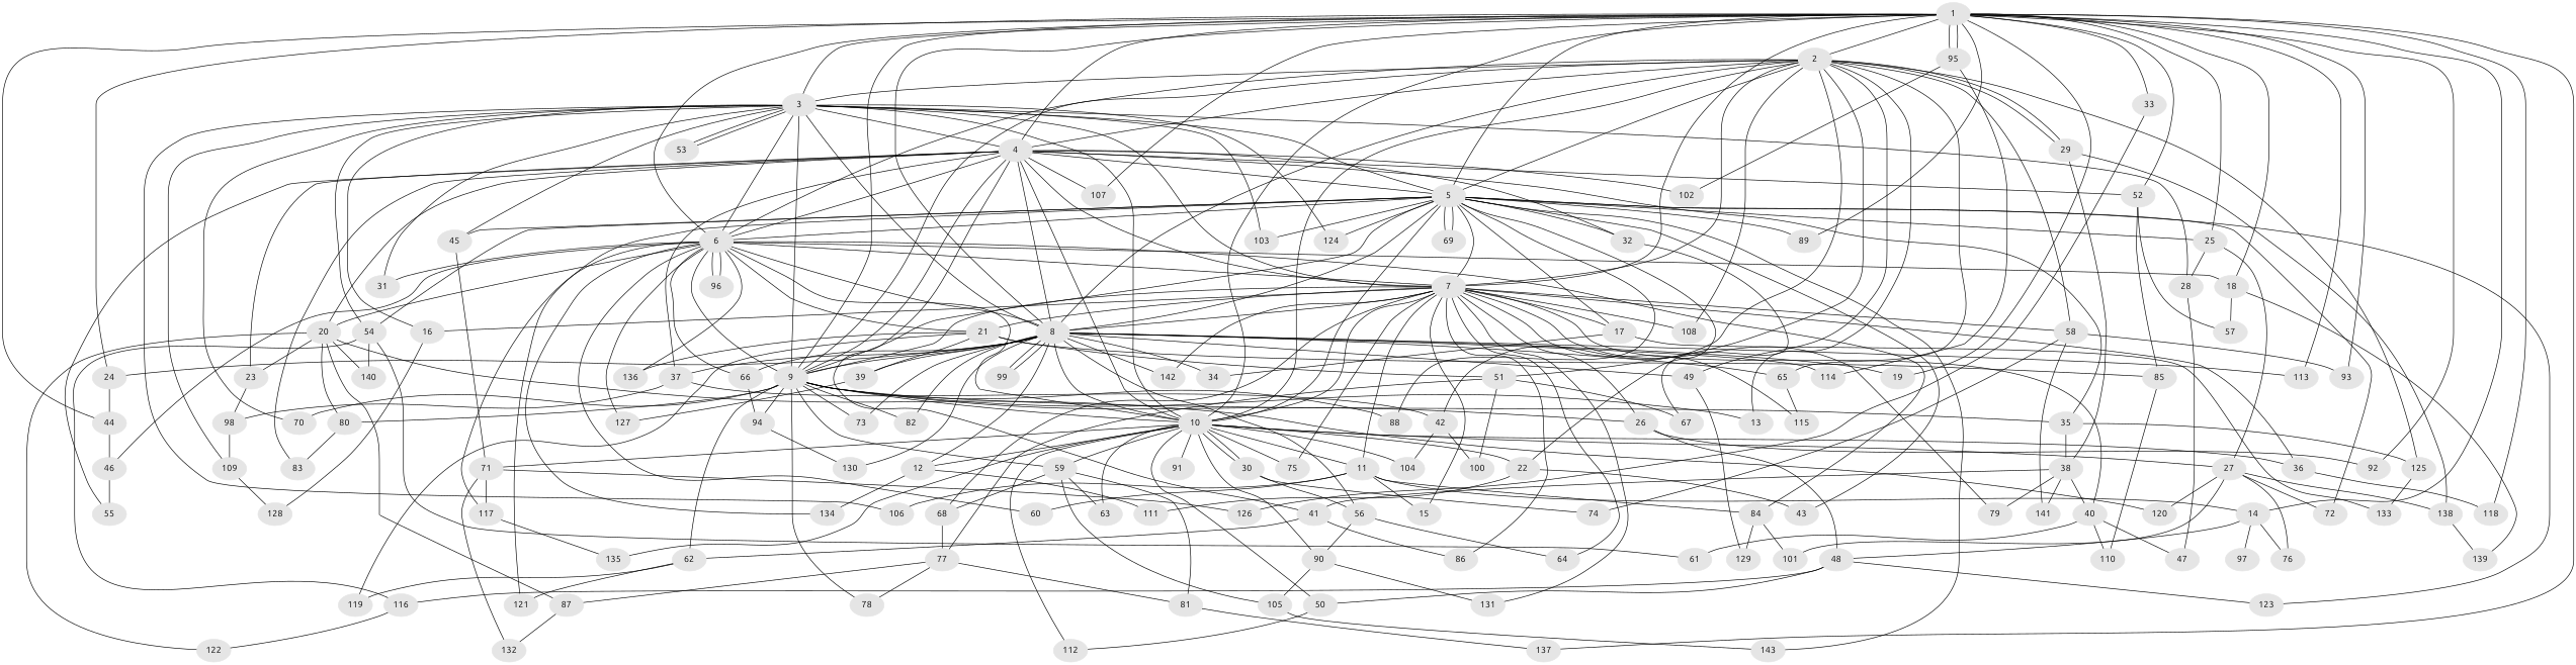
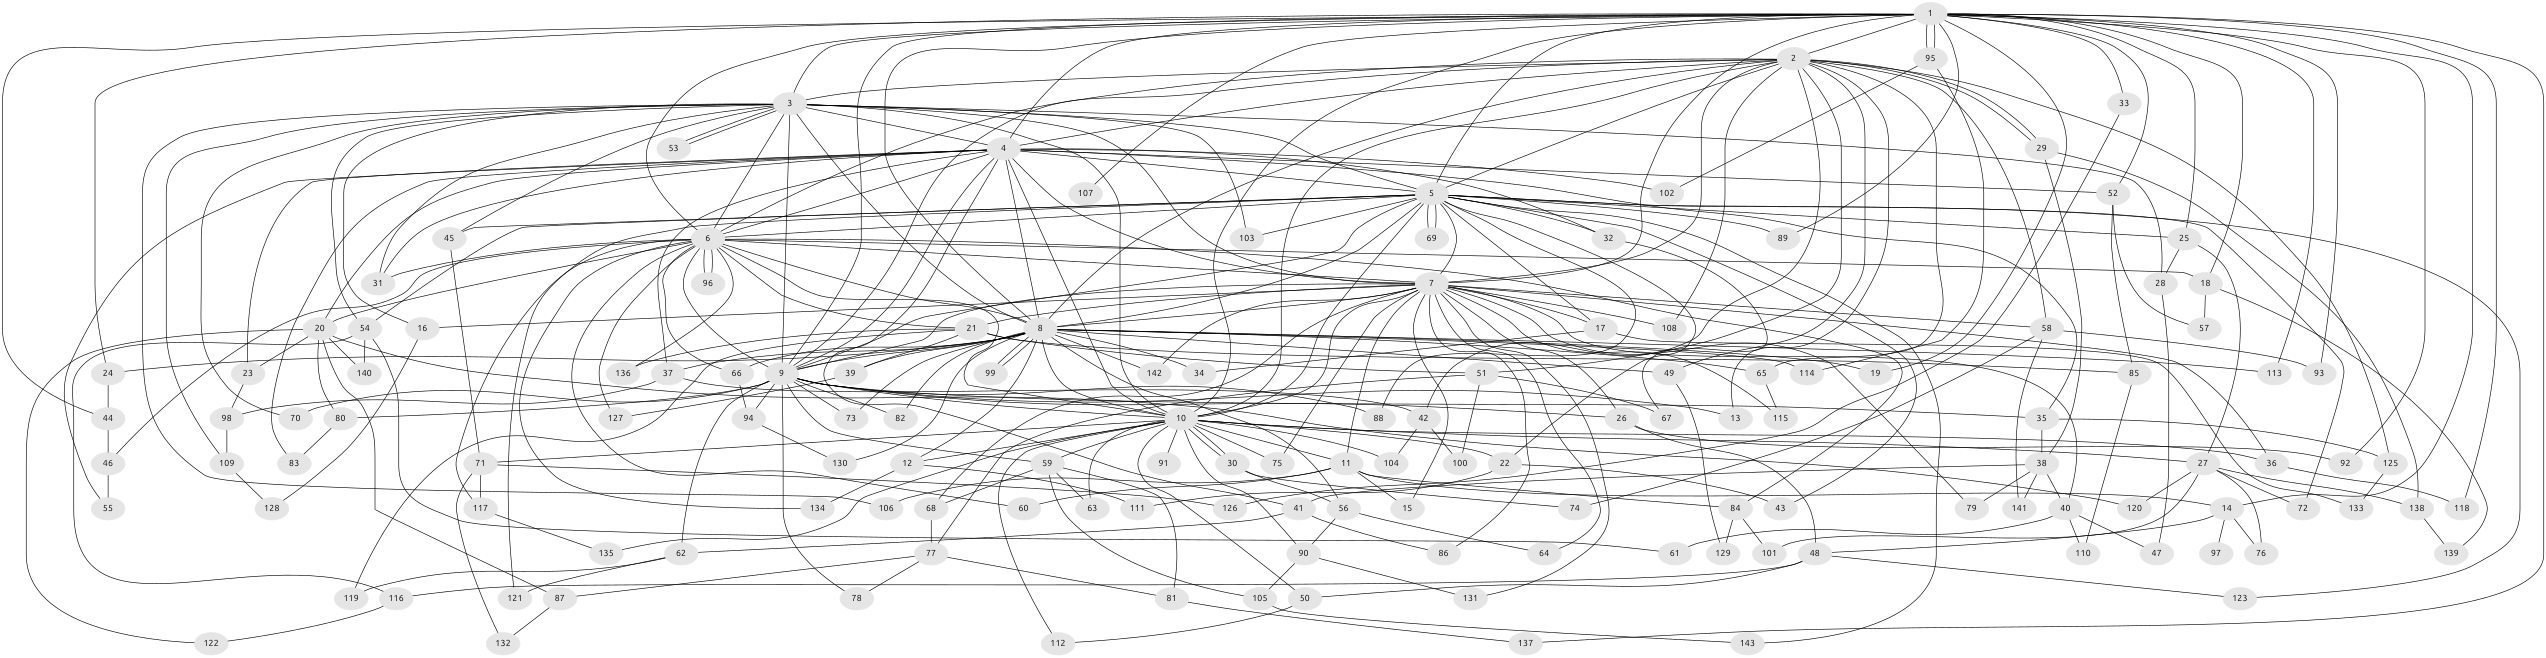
  graph {
    fontname=Ubuntu
    node [color=gray90 fontname=Ubuntu style=filled]
    edge [fontname=Ubuntu]
    1
    2
    3
    4
    5
    6
    7
    8
    9
    10
    14
    18
    19
    24
    25
    33
    44
    52
    89
    92
    93
    95
    107
    113
    118
    137
    13
    29
    42
    49
    51
    58
    65
    108
    125
    16
    28
    31
    45
    53
    54
    70
    103
    106
    109
-   124
    20
    23
    32
    35
    37
    41
    55
    83
    102
    17
    22
    43
    69
    72
    88
    121
    123
    143
    21
    46
    60
    66
    84
    96
    117
    127
    134
    136
    11
    15
    26
    36
    40
    64
    68
    75
    79
    86
    115
    131
    142
    12
    34
    39
    56
    73
    82
    99
    114
    130
    59
    62
    78
    80
    94
    91
    27
    30
    50
    63
    71
    90
    104
    112
    135
    97
    48
    76
    57
    139
    126
    85
    138
    38
    100
    129
    67
    77
    74
    141
    133
    128
    47
    140
    61
    116
    87
    120
    122
    98
    111
    119
    101
    110
    81
    105
    132
    1 -- 2
    1 -- 3
    1 -- 4
    1 -- 5
    1 -- 6
    1 -- 7
    1 -- 8
    1 -- 9
    1 -- 10
    1 -- 14
    1 -- 18
    1 -- 19
    1 -- 24
    1 -- 25
    1 -- 33
    1 -- 44
    1 -- 52
    1 -- 89
    1 -- 92
    1 -- 93
    1 -- 95
    1 -- 95
    1 -- 107
    1 -- 113
    1 -- 118
    1 -- 137
    2 -- 3
    2 -- 4
    2 -- 5
    2 -- 6
    2 -- 7
    2 -- 8
    2 -- 9
    2 -- 10
    2 -- 13
    2 -- 29
    2 -- 29
    2 -- 42
    2 -- 49
    2 -- 51
    2 -- 58
    2 -- 65
    2 -- 108
    2 -- 125
    3 -- 4
    3 -- 5
    3 -- 6
    3 -- 7
    3 -- 8
    3 -- 9
    3 -- 10
    3 -- 16
    3 -- 28
    3 -- 31
    3 -- 45
    3 -- 53
    3 -- 53
    3 -- 54
    3 -- 70
    3 -- 103
    3 -- 106
    3 -- 109
-   3 -- 124
    4 -- 5
    4 -- 6
    4 -- 7
    4 -- 8
    4 -- 9
    4 -- 10
    4 -- 52
-   4 -- 107
+   4 -- 31
    4 -- 20
    4 -- 23
    4 -- 32
    4 -- 35
    4 -- 37
    4 -- 41
    4 -- 55
    4 -- 83
    4 -- 102
    5 -- 6
    5 -- 7
    5 -- 8
    5 -- 9
    5 -- 10
    5 -- 25
    5 -- 89
    5 -- 45
    5 -- 54
    5 -- 103
-   5 -- 124
    5 -- 32
    5 -- 17
    5 -- 22
    5 -- 43
    5 -- 69
    5 -- 69
    5 -- 72
    5 -- 88
    5 -- 121
    5 -- 123
    5 -- 143
    6 -- 7
    6 -- 8
    6 -- 9
    6 -- 10
    6 -- 18
    6 -- 31
    6 -- 20
    6 -- 21
    6 -- 46
    6 -- 60
    6 -- 66
    6 -- 84
    6 -- 96
    6 -- 96
    6 -- 117
    6 -- 127
    6 -- 134
    6 -- 136
    7 -- 8
    7 -- 9
    7 -- 10
    7 -- 58
    7 -- 108
    7 -- 16
    7 -- 17
    7 -- 21
    7 -- 11
    7 -- 15
    7 -- 26
    7 -- 36
    7 -- 40
    7 -- 64
    7 -- 68
    7 -- 75
    7 -- 79
    7 -- 86
    7 -- 115
    7 -- 131
    7 -- 142
    8 -- 9
    8 -- 10
    8 -- 19
    8 -- 24
    8 -- 113
    8 -- 49
    8 -- 65
    8 -- 37
    8 -- 66
    8 -- 142
    8 -- 12
    8 -- 34
    8 -- 39
    8 -- 56
    8 -- 73
    8 -- 82
    8 -- 99
    8 -- 99
    8 -- 114
    8 -- 130
    9 -- 10
    9 -- 13
    9 -- 70
    9 -- 35
    9 -- 88
    9 -- 26
    9 -- 73
    9 -- 82
    9 -- 59
    9 -- 62
    9 -- 78
    9 -- 80
    9 -- 94
    10 -- 22
    10 -- 11
    10 -- 36
    10 -- 75
    10 -- 12
    10 -- 59
    10 -- 91
    10 -- 27
    10 -- 30
    10 -- 30
    10 -- 50
    10 -- 63
    10 -- 71
    10 -- 90
    10 -- 104
    10 -- 112
    10 -- 135
    14 -- 97
    14 -- 48
    14 -- 76
    18 -- 57
    18 -- 139
    24 -- 44
    25 -- 28
    25 -- 27
    33 -- 126
    44 -- 46
    52 -- 57
    52 -- 85
    95 -- 102
    95 -- 114
    29 -- 138
    29 -- 38
    42 -- 104
    42 -- 100
    49 -- 129
    51 -- 100
    51 -- 67
    51 -- 77
    58 -- 93
    58 -- 74
    58 -- 141
    65 -- 115
    125 -- 133
    16 -- 128
    28 -- 47
    45 -- 71
    54 -- 140
    54 -- 61
    54 -- 116
    109 -- 128
    20 -- 23
    20 -- 80
    20 -- 140
    20 -- 87
    20 -- 120
    20 -- 122
    23 -- 98
    32 -- 67
    35 -- 125
    35 -- 38
    37 -- 42
    37 -- 98
    41 -- 86
    41 -- 62
    17 -- 34
    17 -- 133
    22 -- 43
    22 -- 111
    21 -- 51
    21 -- 136
    21 -- 39
    21 -- 85
    21 -- 119
    46 -- 55
    66 -- 94
    84 -- 129
    84 -- 101
    117 -- 135
    11 -- 14
    11 -- 106
    11 -- 60
    11 -- 84
    11 -- 15
    26 -- 92
    26 -- 48
    36 -- 118
    40 -- 47
    40 -- 61
    40 -- 110
    68 -- 77
    12 -- 134
    12 -- 111
    39 -- 127
    56 -- 64
    56 -- 90
    59 -- 68
    59 -- 63
    59 -- 81
    59 -- 105
    62 -- 121
    62 -- 119
    80 -- 83
    94 -- 130
    27 -- 72
    27 -- 76
    27 -- 138
    27 -- 120
    27 -- 101
    30 -- 56
    30 -- 74
    50 -- 112
    71 -- 117
    71 -- 126
    71 -- 132
    90 -- 131
    90 -- 105
    48 -- 123
    48 -- 50
    48 -- 116
    85 -- 110
    138 -- 139
    38 -- 41
    38 -- 40
    38 -- 79
    38 -- 141
    77 -- 78
    77 -- 87
    77 -- 81
    116 -- 122
    87 -- 132
    98 -- 109
    81 -- 137
    105 -- 143
  }
